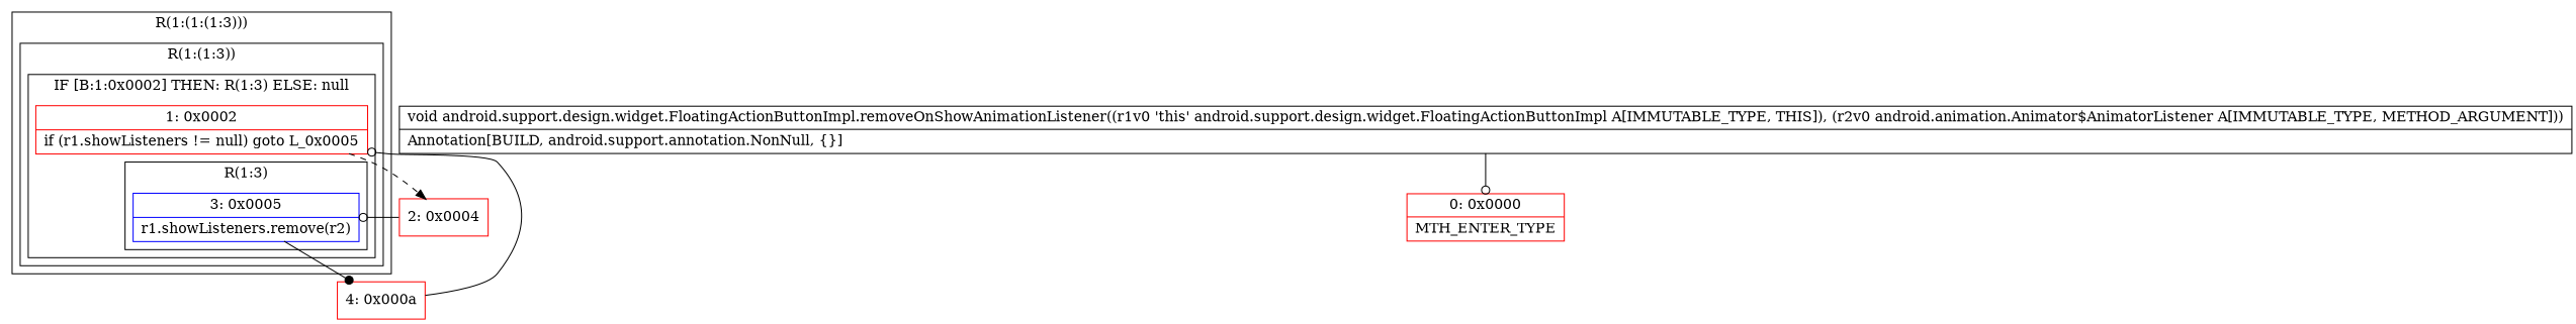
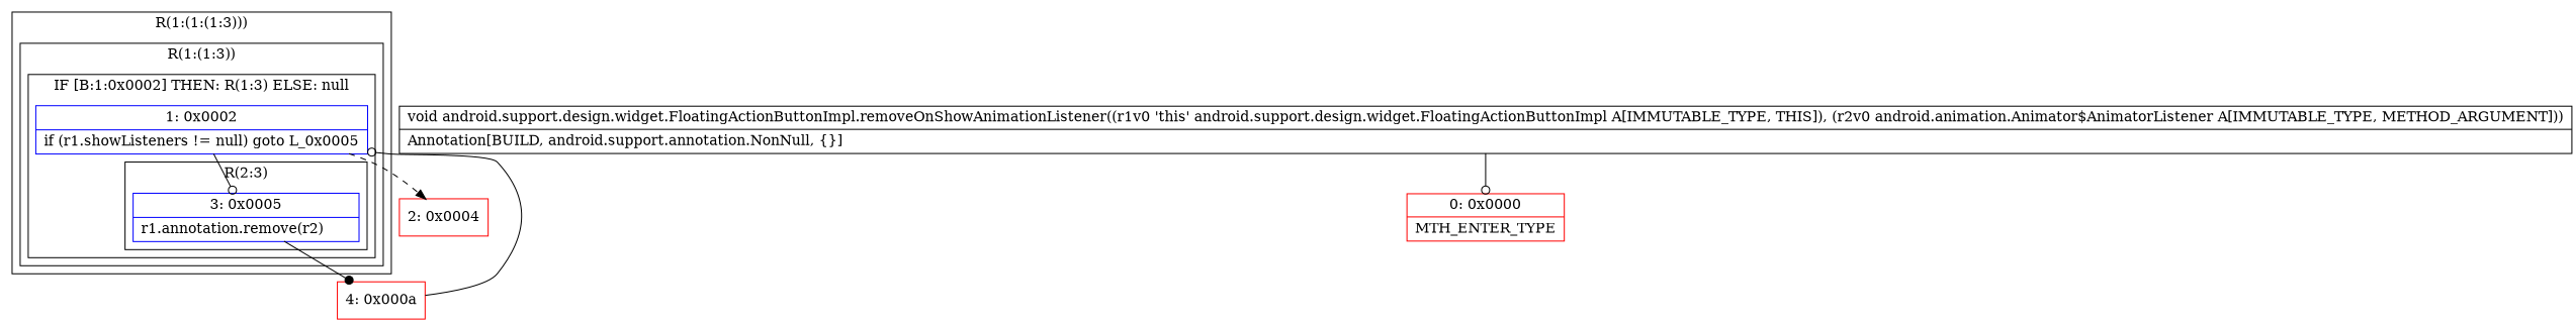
  digraph {
    node [color=red shape=record]
    edge [arrowhead=odot]
-   n1 [color=blue label="{3\:\ 0x0005|r1.showListeners.remove(r2)\l}"]
-   n2 [label="{1\:\ 0x0002|if (r1.showListeners != null) goto L_0x0005\l}"]
+   n1 [color=blue label="{3\:\ 0x0005|r1.annotation.remove(r2)\l}"]
+   n2 [color=blue label="{1\:\ 0x0002|if (r1.showListeners != null) goto L_0x0005\l}"]
    n3 [label="{4\:\ 0x000a}"]
    n4 [label="{2\:\ 0x0004}"]
    n5 [label="{0\:\ 0x0000|MTH_ENTER_TYPE\l}"]
    n6 [label="{void android.support.design.widget.FloatingActionButtonImpl.removeOnShowAnimationListener((r1v0 'this' android.support.design.widget.FloatingActionButtonImpl A[IMMUTABLE_TYPE, THIS]), (r2v0 android.animation.Animator$AnimatorListener A[IMMUTABLE_TYPE, METHOD_ARGUMENT]))  | Annotation[BUILD, android.support.annotation.NonNull, \{\}]\l}" color=""]
    subgraph cluster_1 {
      label="R(1:(1:(1:3)))"
      subgraph cluster_2 {
        label="R(1:(1:3))"
        subgraph cluster_3 {
          label="IF [B:1:0x0002] THEN: R(1:3) ELSE: null"
          n2
          subgraph cluster_4 {
-           label="R(1:3)"
+           label="R(2:3)"
            n1
          }
        }
      }
    }
    n1 -> n3 [arrowhead=dot]
-   n4 -> n1
+   n2 -> n1
    n2 -> n4 [arrowhead=normal style=dashed]
    n3 -> n2
    n6 -> n5
  }
